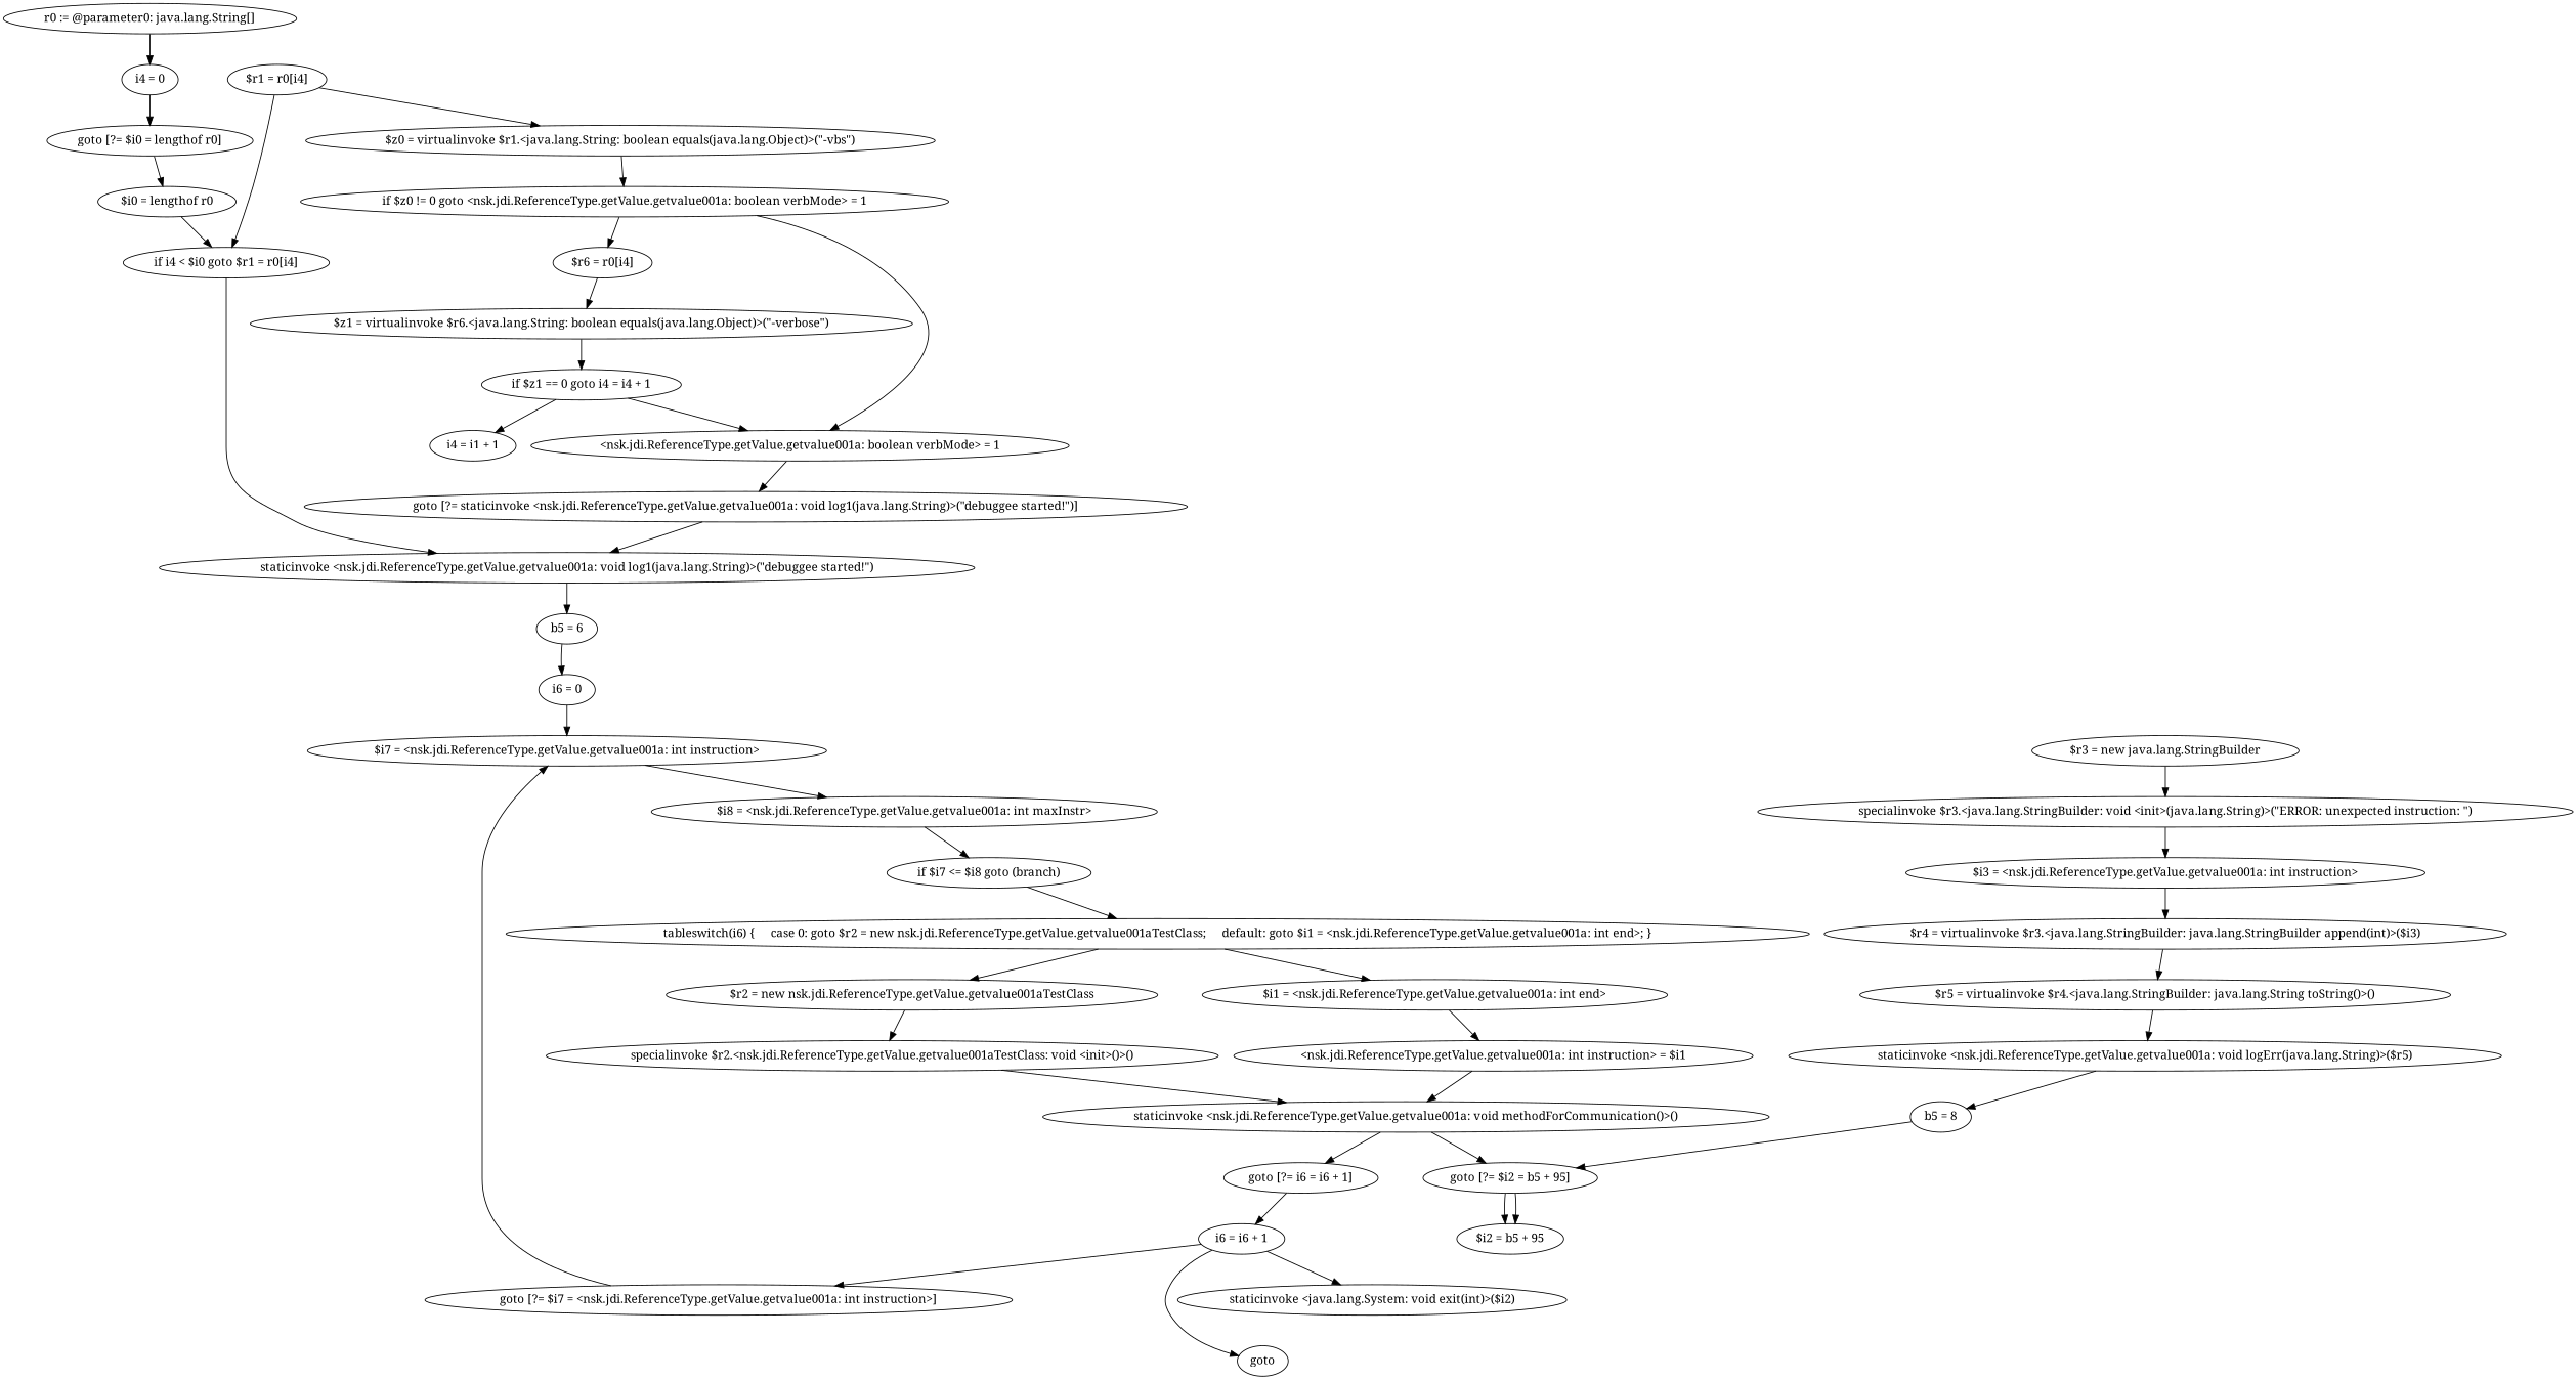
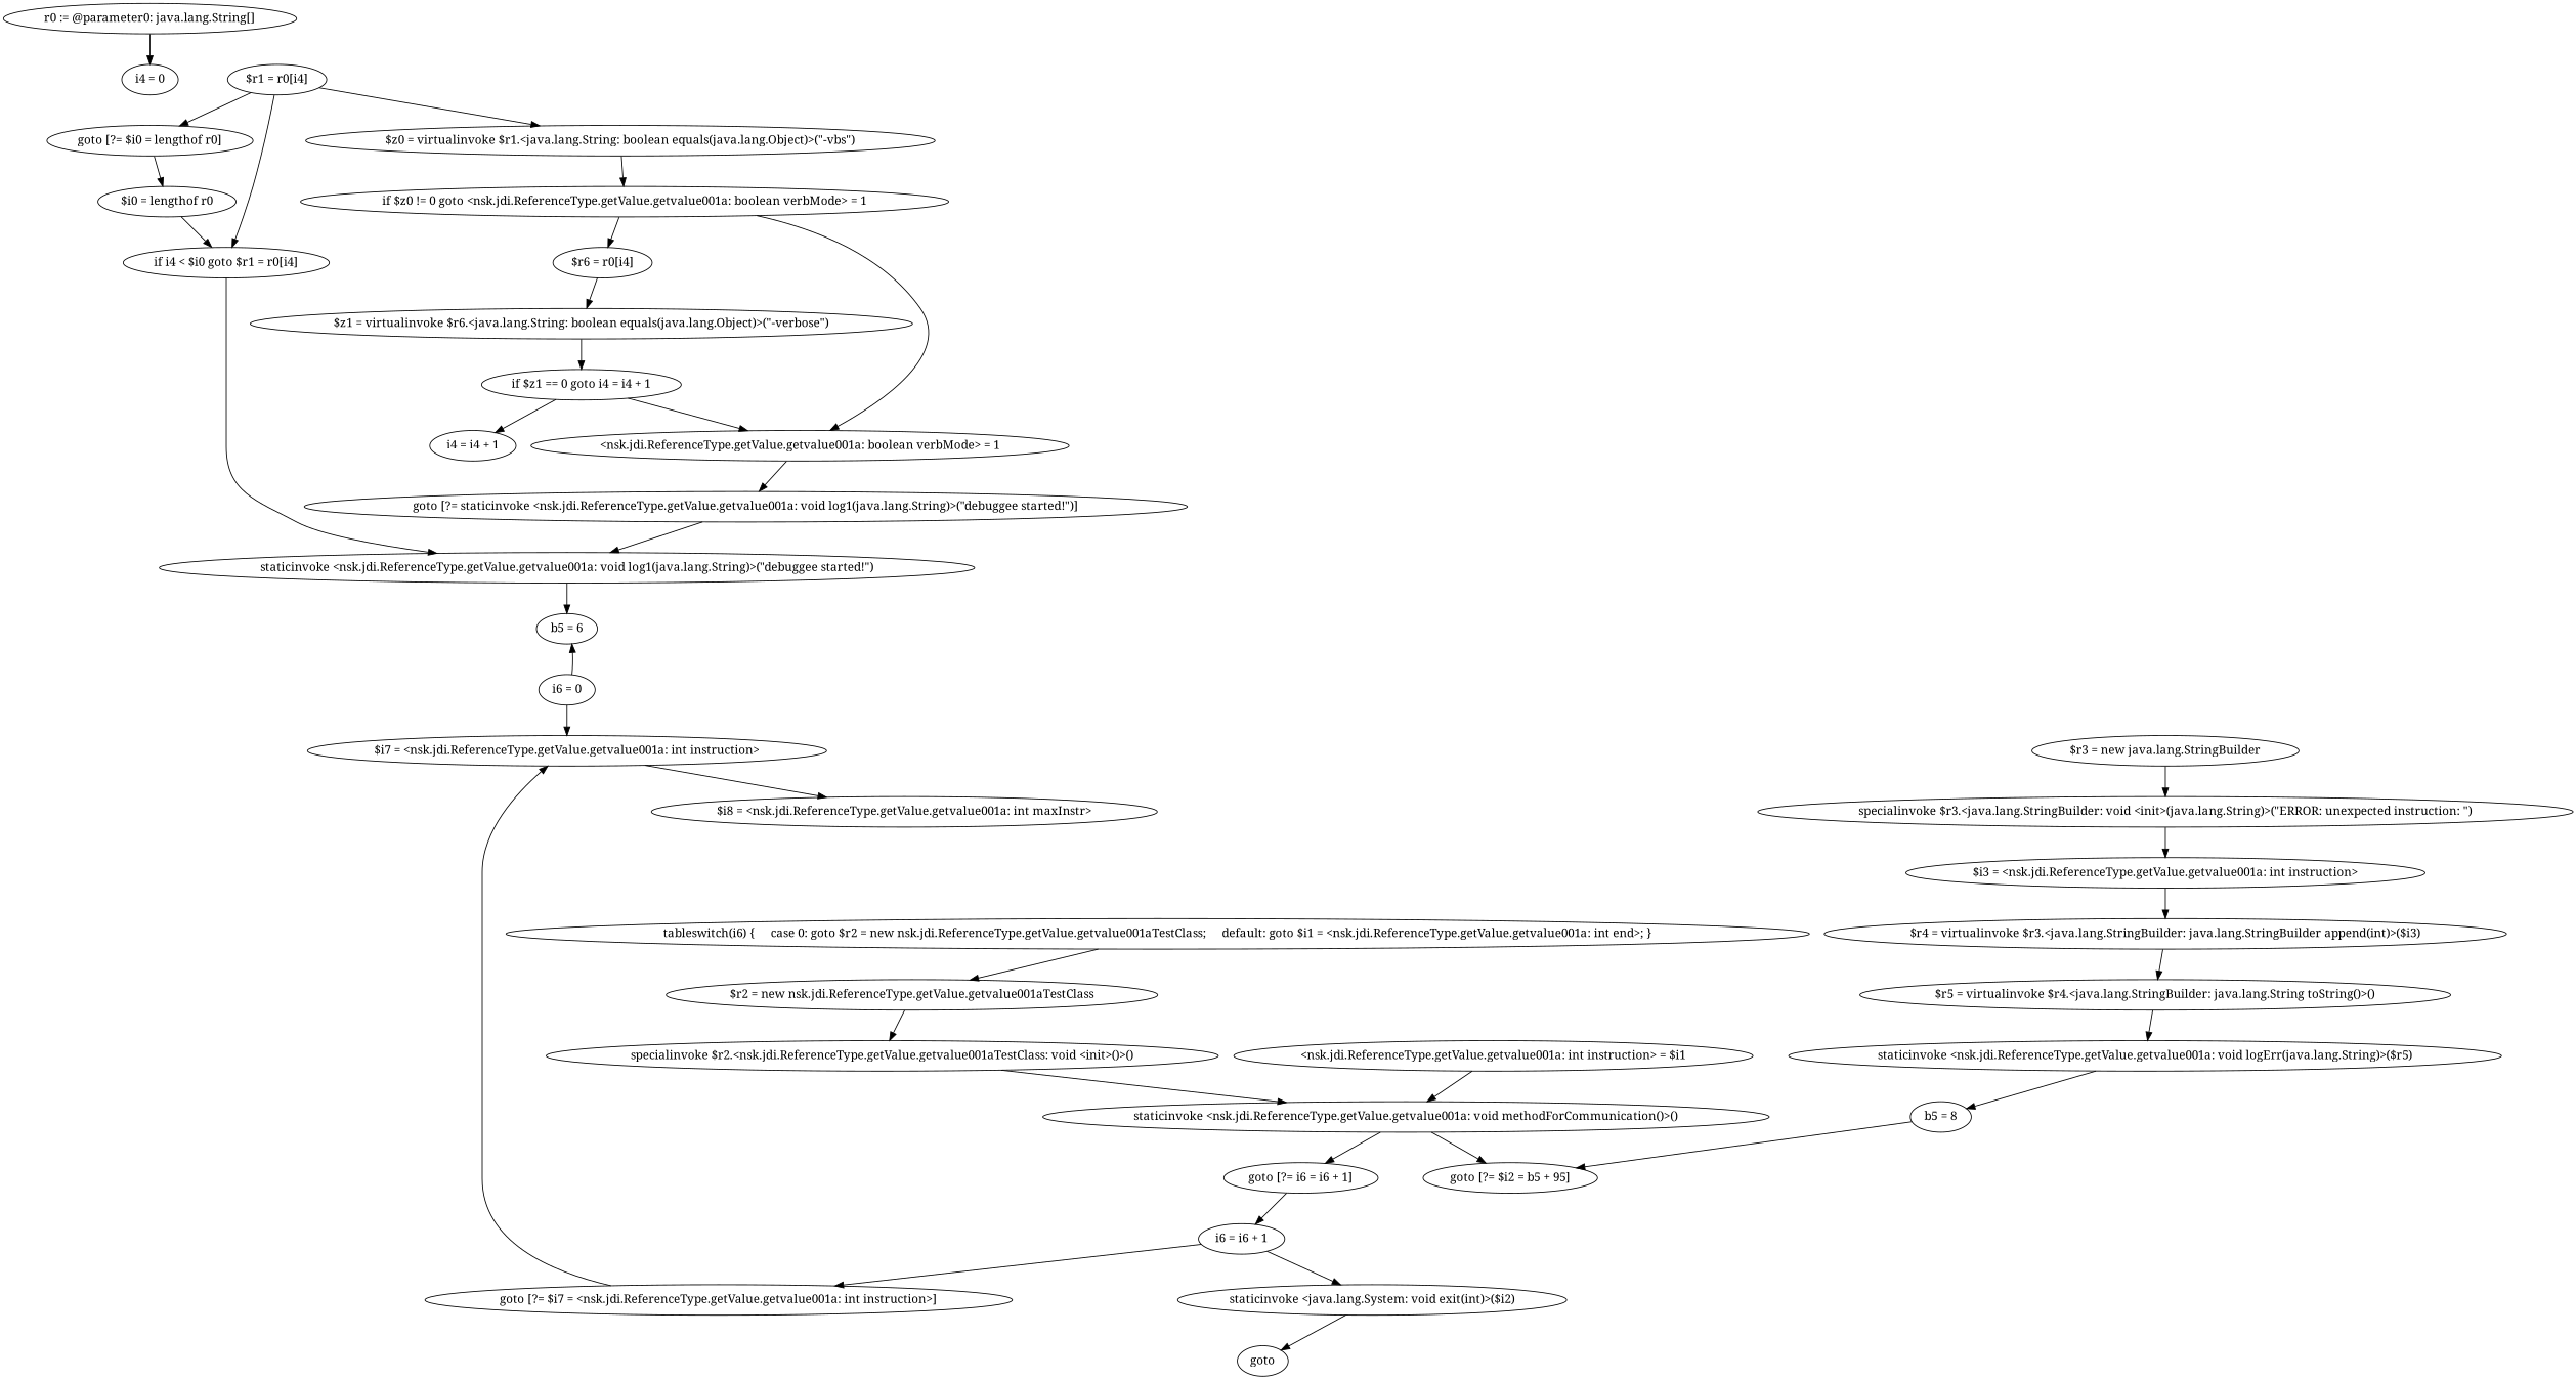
  digraph {
    fontname="Noto Serif"
    node [fontname="Noto Serif"]
    edge [fontname="Noto Serif"]
    "r0 := @parameter0: java.lang.String[]"
    "i4 = 0"
    "goto [?= $i0 = lengthof r0]"
    "$i0 = lengthof r0"
    "if i4 < $i0 goto $r1 = r0[i4]"
    "$r1 = r0[i4]"
    "$z0 = virtualinvoke $r1.<java.lang.String: boolean equals(java.lang.Object)>(\"-vbs\")"
    "if $z0 != 0 goto <nsk.jdi.ReferenceType.getValue.getvalue001a: boolean verbMode> = 1"
    "$r6 = r0[i4]"
    "<nsk.jdi.ReferenceType.getValue.getvalue001a: boolean verbMode> = 1"
    "$z1 = virtualinvoke $r6.<java.lang.String: boolean equals(java.lang.Object)>(\"-verbose\")"
    "goto [?= staticinvoke <nsk.jdi.ReferenceType.getValue.getvalue001a: void log1(java.lang.String)>(\"debuggee started!\")]"
    "if $z1 == 0 goto i4 = i4 + 1"
-   "i4 = i4 + 1" [label="i4 = i1 + 1"]
+   "i4 = i4 + 1"
    "staticinvoke <nsk.jdi.ReferenceType.getValue.getvalue001a: void log1(java.lang.String)>(\"debuggee started!\")"
    n16 [label="b5 = 6"]
    "i6 = 0"
    "$i7 = <nsk.jdi.ReferenceType.getValue.getvalue001a: int instruction>"
    "$i8 = <nsk.jdi.ReferenceType.getValue.getvalue001a: int maxInstr>"
-   "if $i7 <= $i8 goto (branch)"
    "tableswitch(i6) {     case 0: goto $r2 = new nsk.jdi.ReferenceType.getValue.getvalue001aTestClass;     default: goto $i1 = <nsk.jdi.ReferenceType.getValue.getvalue001a: int end>; }"
    "$r3 = new java.lang.StringBuilder"
    "specialinvoke $r3.<java.lang.StringBuilder: void <init>(java.lang.String)>(\"ERROR: unexpected instruction: \")"
    "$r2 = new nsk.jdi.ReferenceType.getValue.getvalue001aTestClass"
-   "$i1 = <nsk.jdi.ReferenceType.getValue.getvalue001a: int end>"
    "$i3 = <nsk.jdi.ReferenceType.getValue.getvalue001a: int instruction>"
    "$r4 = virtualinvoke $r3.<java.lang.StringBuilder: java.lang.StringBuilder append(int)>($i3)"
    "$r5 = virtualinvoke $r4.<java.lang.StringBuilder: java.lang.String toString()>()"
    "staticinvoke <nsk.jdi.ReferenceType.getValue.getvalue001a: void logErr(java.lang.String)>($r5)"
    n30 [label="b5 = 8"]
    "goto [?= $i2 = b5 + 95]"
-   "$i2 = b5 + 95"
    "specialinvoke $r2.<nsk.jdi.ReferenceType.getValue.getvalue001aTestClass: void <init>()>()"
    "<nsk.jdi.ReferenceType.getValue.getvalue001a: int instruction> = $i1"
    "staticinvoke <nsk.jdi.ReferenceType.getValue.getvalue001a: void methodForCommunication()>()"
    "goto [?= i6 = i6 + 1]"
    "i6 = i6 + 1"
    "goto [?= $i7 = <nsk.jdi.ReferenceType.getValue.getvalue001a: int instruction>]"
    "staticinvoke <java.lang.System: void exit(int)>($i2)"
    n40 [label=goto]
    "r0 := @parameter0: java.lang.String[]" -> "i4 = 0"
-   "i4 = 0" -> "goto [?= $i0 = lengthof r0]"
+   "$r1 = r0[i4]" -> "goto [?= $i0 = lengthof r0]"
    "goto [?= $i0 = lengthof r0]" -> "$i0 = lengthof r0"
    "$i0 = lengthof r0" -> "if i4 < $i0 goto $r1 = r0[i4]"
    "if i4 < $i0 goto $r1 = r0[i4]" -> "staticinvoke <nsk.jdi.ReferenceType.getValue.getvalue001a: void log1(java.lang.String)>(\"debuggee started!\")"
    "$r1 = r0[i4]" -> "if i4 < $i0 goto $r1 = r0[i4]"
    "$r1 = r0[i4]" -> "$z0 = virtualinvoke $r1.<java.lang.String: boolean equals(java.lang.Object)>(\"-vbs\")"
    "$z0 = virtualinvoke $r1.<java.lang.String: boolean equals(java.lang.Object)>(\"-vbs\")" -> "if $z0 != 0 goto <nsk.jdi.ReferenceType.getValue.getvalue001a: boolean verbMode> = 1"
    "if $z0 != 0 goto <nsk.jdi.ReferenceType.getValue.getvalue001a: boolean verbMode> = 1" -> "$r6 = r0[i4]"
    "if $z0 != 0 goto <nsk.jdi.ReferenceType.getValue.getvalue001a: boolean verbMode> = 1" -> "<nsk.jdi.ReferenceType.getValue.getvalue001a: boolean verbMode> = 1"
    "$r6 = r0[i4]" -> "$z1 = virtualinvoke $r6.<java.lang.String: boolean equals(java.lang.Object)>(\"-verbose\")"
    "<nsk.jdi.ReferenceType.getValue.getvalue001a: boolean verbMode> = 1" -> "goto [?= staticinvoke <nsk.jdi.ReferenceType.getValue.getvalue001a: void log1(java.lang.String)>(\"debuggee started!\")]"
    "$z1 = virtualinvoke $r6.<java.lang.String: boolean equals(java.lang.Object)>(\"-verbose\")" -> "if $z1 == 0 goto i4 = i4 + 1"
    "goto [?= staticinvoke <nsk.jdi.ReferenceType.getValue.getvalue001a: void log1(java.lang.String)>(\"debuggee started!\")]" -> "staticinvoke <nsk.jdi.ReferenceType.getValue.getvalue001a: void log1(java.lang.String)>(\"debuggee started!\")"
    "if $z1 == 0 goto i4 = i4 + 1" -> "<nsk.jdi.ReferenceType.getValue.getvalue001a: boolean verbMode> = 1"
    "if $z1 == 0 goto i4 = i4 + 1" -> "i4 = i4 + 1"
    "staticinvoke <nsk.jdi.ReferenceType.getValue.getvalue001a: void log1(java.lang.String)>(\"debuggee started!\")" -> n16
-   n16 -> "i6 = 0"
+   "i6 = 0" -> n16
    "i6 = 0" -> "$i7 = <nsk.jdi.ReferenceType.getValue.getvalue001a: int instruction>"
    "$i7 = <nsk.jdi.ReferenceType.getValue.getvalue001a: int instruction>" -> "$i8 = <nsk.jdi.ReferenceType.getValue.getvalue001a: int maxInstr>"
-   "$i8 = <nsk.jdi.ReferenceType.getValue.getvalue001a: int maxInstr>" -> "if $i7 <= $i8 goto (branch)"
-   "if $i7 <= $i8 goto (branch)" -> "tableswitch(i6) {     case 0: goto $r2 = new nsk.jdi.ReferenceType.getValue.getvalue001aTestClass;     default: goto $i1 = <nsk.jdi.ReferenceType.getValue.getvalue001a: int end>; }"
    "tableswitch(i6) {     case 0: goto $r2 = new nsk.jdi.ReferenceType.getValue.getvalue001aTestClass;     default: goto $i1 = <nsk.jdi.ReferenceType.getValue.getvalue001a: int end>; }" -> "$r2 = new nsk.jdi.ReferenceType.getValue.getvalue001aTestClass"
-   "tableswitch(i6) {     case 0: goto $r2 = new nsk.jdi.ReferenceType.getValue.getvalue001aTestClass;     default: goto $i1 = <nsk.jdi.ReferenceType.getValue.getvalue001a: int end>; }" -> "$i1 = <nsk.jdi.ReferenceType.getValue.getvalue001a: int end>"
    "$r3 = new java.lang.StringBuilder" -> "specialinvoke $r3.<java.lang.StringBuilder: void <init>(java.lang.String)>(\"ERROR: unexpected instruction: \")"
    "specialinvoke $r3.<java.lang.StringBuilder: void <init>(java.lang.String)>(\"ERROR: unexpected instruction: \")" -> "$i3 = <nsk.jdi.ReferenceType.getValue.getvalue001a: int instruction>"
    "$r2 = new nsk.jdi.ReferenceType.getValue.getvalue001aTestClass" -> "specialinvoke $r2.<nsk.jdi.ReferenceType.getValue.getvalue001aTestClass: void <init>()>()"
-   "$i1 = <nsk.jdi.ReferenceType.getValue.getvalue001a: int end>" -> "<nsk.jdi.ReferenceType.getValue.getvalue001a: int instruction> = $i1"
    "$i3 = <nsk.jdi.ReferenceType.getValue.getvalue001a: int instruction>" -> "$r4 = virtualinvoke $r3.<java.lang.StringBuilder: java.lang.StringBuilder append(int)>($i3)"
    "$r4 = virtualinvoke $r3.<java.lang.StringBuilder: java.lang.StringBuilder append(int)>($i3)" -> "$r5 = virtualinvoke $r4.<java.lang.StringBuilder: java.lang.String toString()>()"
    "$r5 = virtualinvoke $r4.<java.lang.StringBuilder: java.lang.String toString()>()" -> "staticinvoke <nsk.jdi.ReferenceType.getValue.getvalue001a: void logErr(java.lang.String)>($r5)"
    "staticinvoke <nsk.jdi.ReferenceType.getValue.getvalue001a: void logErr(java.lang.String)>($r5)" -> n30
    n30 -> "goto [?= $i2 = b5 + 95]"
-   "goto [?= $i2 = b5 + 95]" -> "$i2 = b5 + 95"
-   "goto [?= $i2 = b5 + 95]" -> "$i2 = b5 + 95"
    "specialinvoke $r2.<nsk.jdi.ReferenceType.getValue.getvalue001aTestClass: void <init>()>()" -> "staticinvoke <nsk.jdi.ReferenceType.getValue.getvalue001a: void methodForCommunication()>()"
    "<nsk.jdi.ReferenceType.getValue.getvalue001a: int instruction> = $i1" -> "staticinvoke <nsk.jdi.ReferenceType.getValue.getvalue001a: void methodForCommunication()>()"
    "staticinvoke <nsk.jdi.ReferenceType.getValue.getvalue001a: void methodForCommunication()>()" -> "goto [?= $i2 = b5 + 95]"
    "staticinvoke <nsk.jdi.ReferenceType.getValue.getvalue001a: void methodForCommunication()>()" -> "goto [?= i6 = i6 + 1]"
    "goto [?= i6 = i6 + 1]" -> "i6 = i6 + 1"
    "i6 = i6 + 1" -> "goto [?= $i7 = <nsk.jdi.ReferenceType.getValue.getvalue001a: int instruction>]"
    "i6 = i6 + 1" -> "staticinvoke <java.lang.System: void exit(int)>($i2)"
    "goto [?= $i7 = <nsk.jdi.ReferenceType.getValue.getvalue001a: int instruction>]" -> "$i7 = <nsk.jdi.ReferenceType.getValue.getvalue001a: int instruction>"
-   "i6 = i6 + 1" -> n40
+   "staticinvoke <java.lang.System: void exit(int)>($i2)" -> n40
  }
